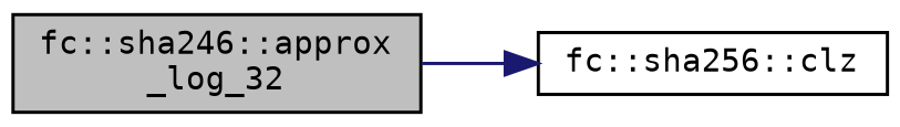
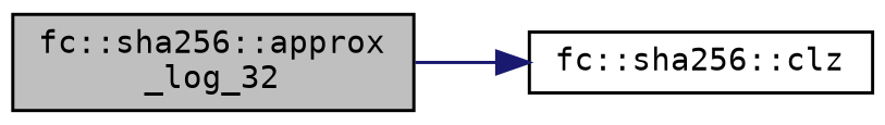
  digraph {
    rankdir=LR
    fontname="DejaVu Sans Mono"
    node [color=black fontname="DejaVu Sans Mono" fontsize=10 shape=record style=filled]
-   n1 [fillcolor=grey75 fontcolor=black height=0.2 label="fc::sha246::approx\l_log_32" width=0.4]
+   n1 [fillcolor=grey75 fontcolor=black height=0.2 label="fc::sha256::approx\l_log_32" width=0.4]
    n2 [fillcolor=white height=0.2 label="fc::sha256::clz" width=0.4]
    n1 -> n2 [color=midnightblue fontname="DejaVu Sans Mono" fontsize=10 labelfontname=Helvetica labelfontsize=10 style=solid]
  }
